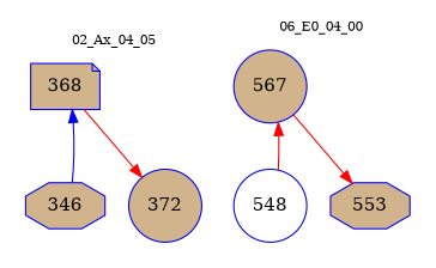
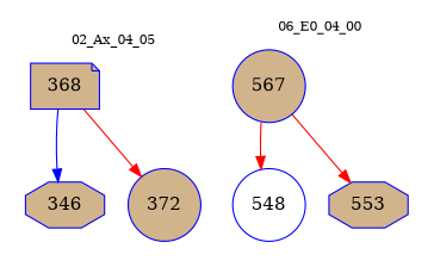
  digraph {
    node [color=blue fillcolor=tan shape=circle style=filled]
    edge [color=red]
    n1 [label=368 shape=note]
    n2 [label=346 shape=octagon]
    n3 [label=372]
    n4 [label=567]
    n5 [fillcolor=white label=548]
    n6 [label=553 shape=octagon]
    subgraph cluster_1 {
      color=white
      fontsize=10
      label="02_Ax_04_05"
      n1
      n2
      n3
    }
    subgraph cluster_2 {
      color=white
      fontsize=10
      label="06_E0_04_00"
      n4
      n5
      n6
    }
-   n2 -> n1 [color=blue]
+   n1 -> n2 [color=blue]
    n1 -> n3
-   n5 -> n4
+   n4 -> n5
    n4 -> n6
  }
